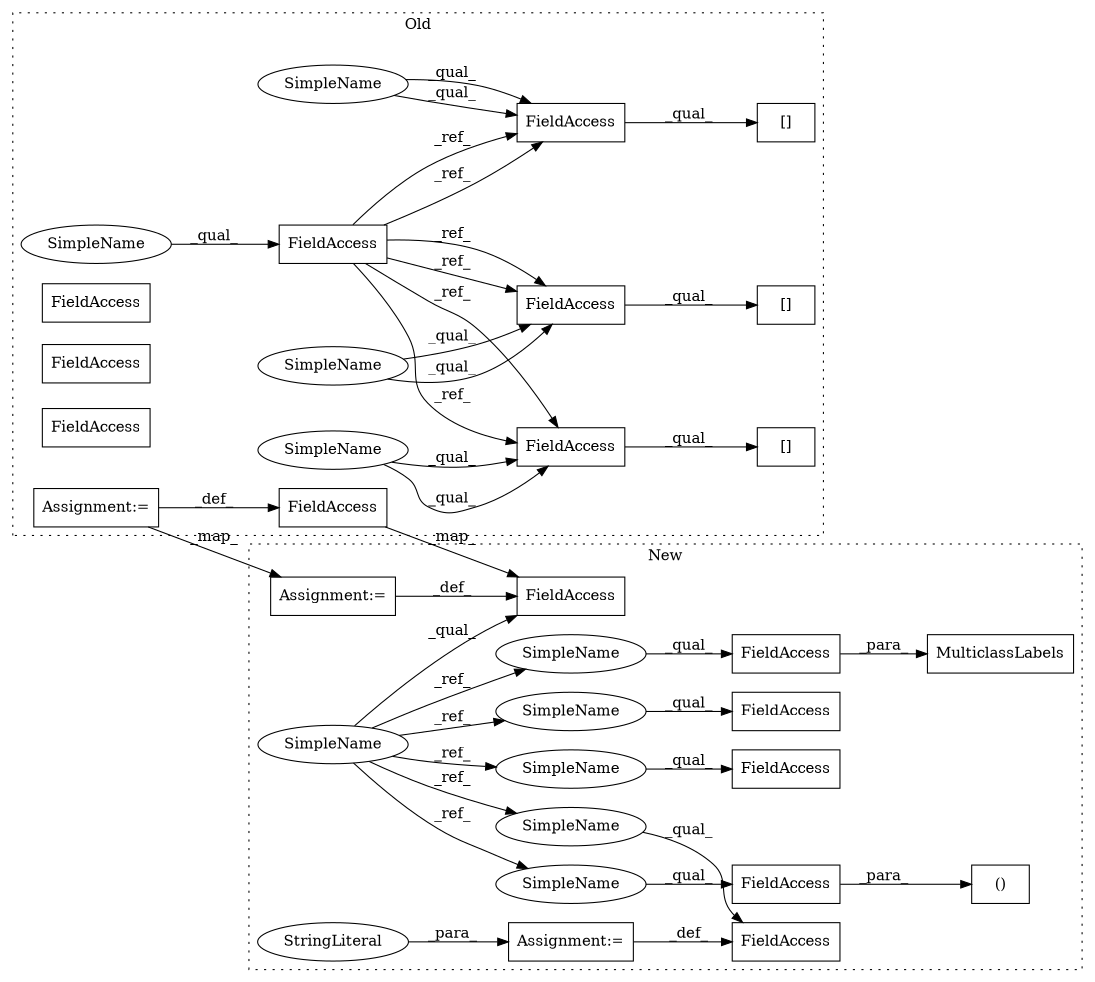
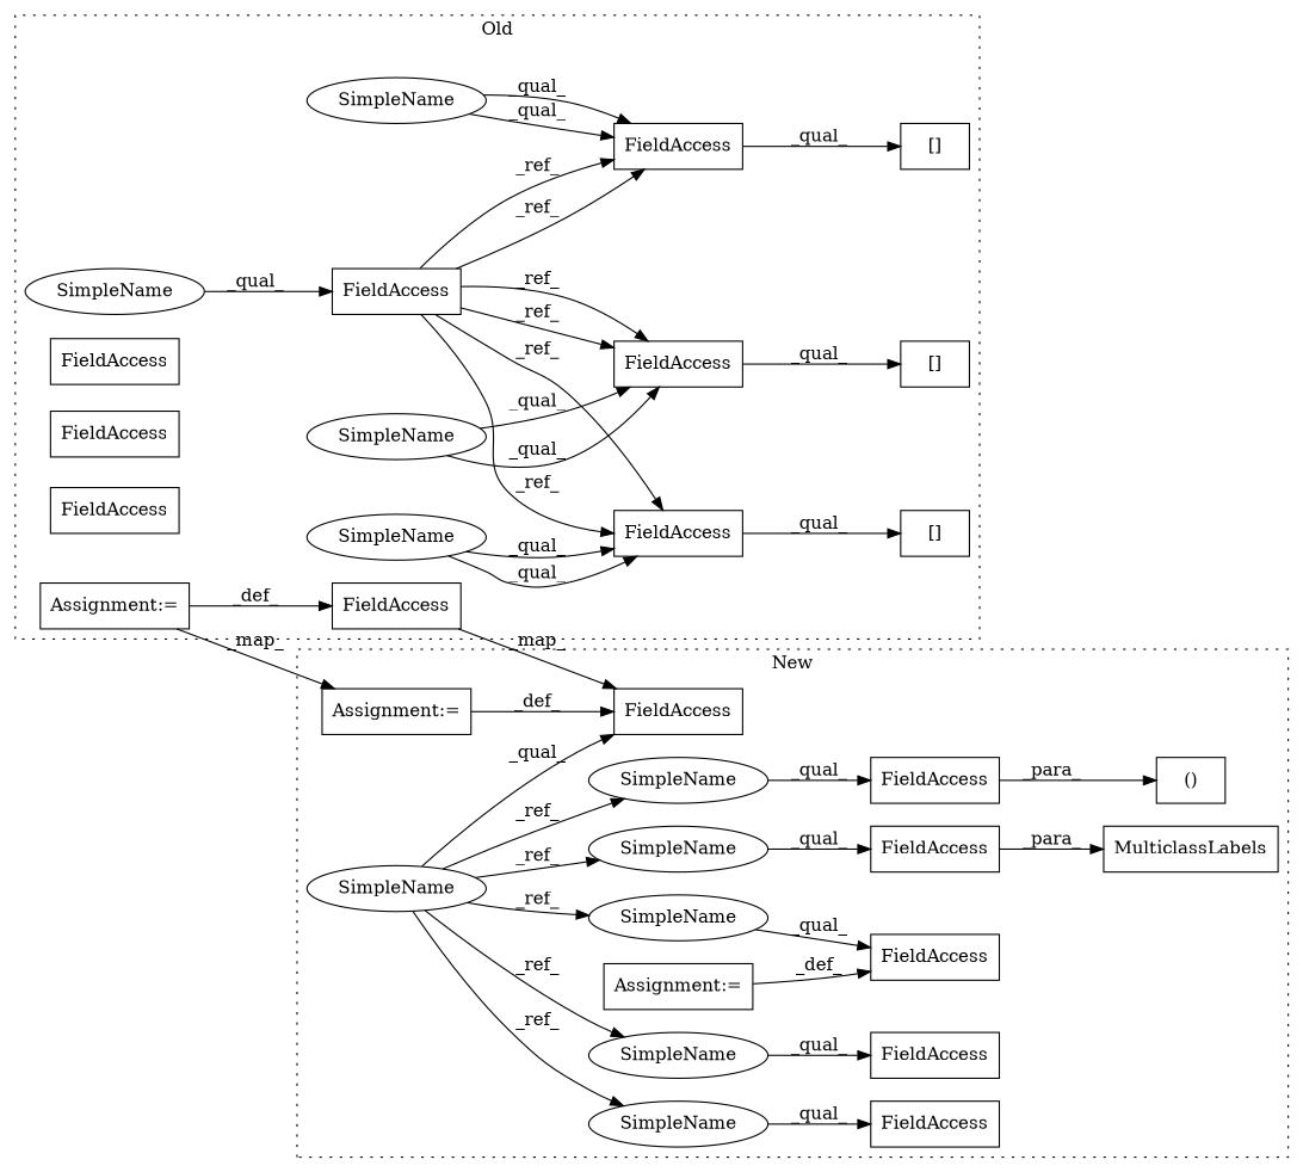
  digraph {
    rankdir=LR
    node [a=22 l=4 s=908 shape=box]
    n1 [a=2 l="16,1" label="[]" s="1027,1053"]
    n2 [l=15 label=FieldAccess s=719]
    n3 [a=2 l="16,1" label="[]" s="794,818"]
    n4 [l=15 label=FieldAccess s=1102]
    n5 [a=2 l="16,1" label="[]" s="908,933"]
    n6 [a=7 l=1 label="Assignment:=" s=1117]
    n7 [l=15 label=FieldAccess]
    n8 [l=15 label=FieldAccess s=794]
    n9 [l=15 label=FieldAccess s=1027]
    n10 [l=15 label=FieldAccess]
    n11 [l=15 label=FieldAccess s=794]
    n12 [l=15 label=FieldAccess s=1027]
    n13 [a=42 label=SimpleName shape=ellipse]
    n14 [a=42 label=SimpleName s=794 shape=ellipse]
    n15 [a=42 label=SimpleName s=719 shape=ellipse]
    n16 [a=42 label=SimpleName s=1027 shape=ellipse]
    n17 [a=32 l="17,1" label=MulticlassLabels s="1092,1126"]
    n18 [l=17 label=FieldAccess s=1109]
    n19 [a=42 label=SimpleName s=696 shape=ellipse]
    n20 [l=15 label=FieldAccess s=928]
    n21 [a=7 l=1 label="Assignment:=" s=943]
    n22 [l=11 label=FieldAccess s=1287]
    n23 [l=14 label=FieldAccess s=1019]
    n24 [a=106 l=44 label="()" s=989]
    n25 [l=14 label=FieldAccess s=1386]
    n26 [l=11 label=FieldAccess s=1221]
    n27 [a=7 l=1 label="Assignment:=" s=1232]
-   n28 [a=45 l=6 label=StringLiteral s=1233 shape=ellipse]
    n29 [a=42 label=SimpleName s=1287 shape=ellipse]
    n30 [a=42 label=SimpleName s=1109 shape=ellipse]
    n31 [a=42 label=SimpleName s=1019 shape=ellipse]
    n32 [a=42 label=SimpleName s=1221 shape=ellipse]
    n33 [a=42 label=SimpleName s=1386 shape=ellipse]
    subgraph cluster_1 {
      label=Old
      style=dotted
      n1
      n2
      n3
      n4
      n5
      n6
      n7
      n8
      n9
      n10
      n11
      n12
      n13
      n14
      n15
      n16
    }
    subgraph cluster_2 {
      label=New
      style=dotted
      n17
      n18
      n19
      n20
      n21
      n22
      n23
      n24
      n25
      n26
      n27
-     n28
      n29
      n30
      n31
      n32
      n33
    }
    n2 -> n10 [label=_ref_]
    n2 -> n10 [label=_ref_]
    n2 -> n11 [label=_ref_]
    n2 -> n11 [label=_ref_]
    n2 -> n12 [label=_ref_]
    n2 -> n12 [label=_ref_]
    n4 -> n20 [label=_map_]
    n6 -> n4 [label=_def_]
    n6 -> n21 [label=_map_]
    n10 -> n5 [label=_qual_]
    n11 -> n3 [label=_qual_]
    n12 -> n1 [label=_qual_]
    n13 -> n10 [label=_qual_]
    n13 -> n10 [label=_qual_]
    n14 -> n11 [label=_qual_]
    n14 -> n11 [label=_qual_]
    n15 -> n2 [label=_qual_]
    n16 -> n12 [label=_qual_]
    n16 -> n12 [label=_qual_]
    n18 -> n17 [label=_para_]
    n19 -> n20 [label=_qual_]
    n19 -> n29 [label=_ref_]
    n19 -> n30 [label=_ref_]
    n19 -> n31 [label=_ref_]
    n19 -> n32 [label=_ref_]
    n19 -> n33 [label=_ref_]
    n21 -> n20 [label=_def_]
    n23 -> n24 [label=_para_]
    n27 -> n26 [label=_def_]
-   n28 -> n27 [label=_para_]
    n29 -> n22 [label=_qual_]
    n30 -> n18 [label=_qual_]
    n31 -> n23 [label=_qual_]
    n32 -> n26 [label=_qual_]
    n33 -> n25 [label=_qual_]
  }
